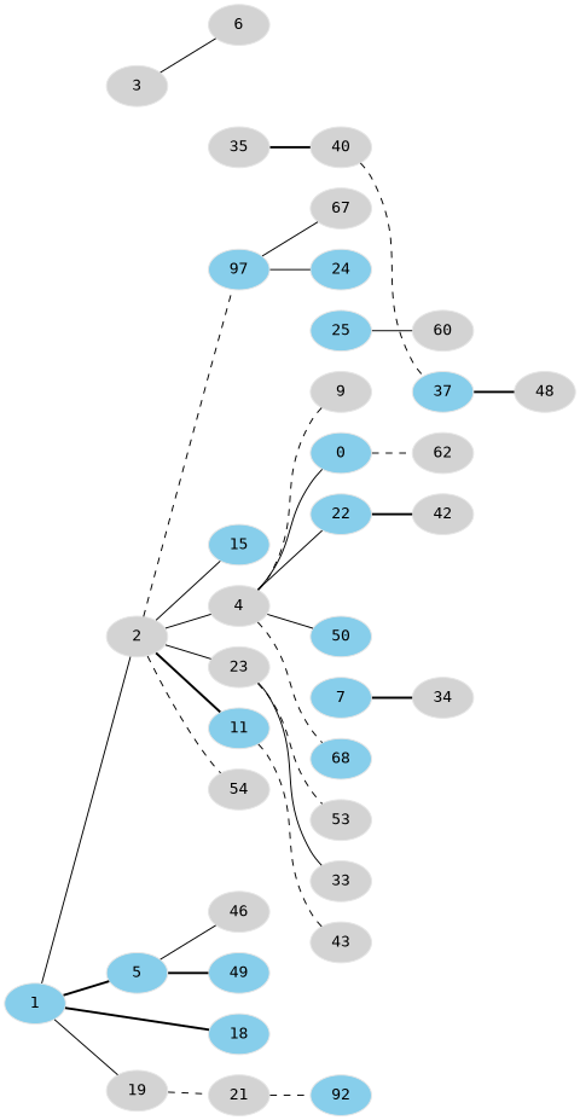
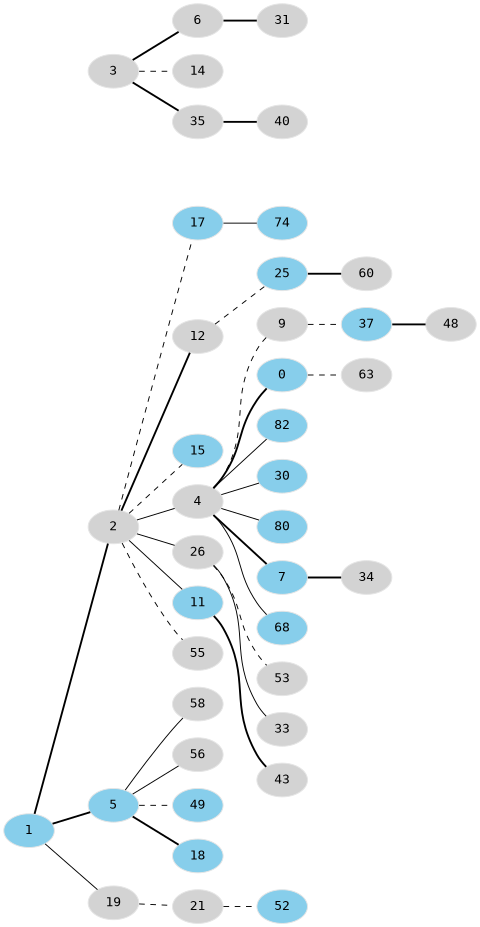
  graph {
    fontname="DejaVu Sans Mono"
    rankdir=LR
    node [color=gray90 fillcolor=lightgrey fontname="DejaVu Sans Mono" style=filled]
    edge [fontname="DejaVu Sans Mono" style=solid]
    1 [fillcolor=skyblue super="+44"]
    2 [super="+10"]
    5 [fillcolor=skyblue super="+29"]
    19
    4 [super="+13"]
    11 [fillcolor=skyblue super="+39"]
+   12
    15 [fillcolor=skyblue super="+23"]
-   17 [fillcolor=skyblue super="+27" label=97]
-   26 [super="+36" label=23]
-   54 [super="+55"]
+   17 [fillcolor=skyblue super="+27"]
+   26 [super="+36"]
+   54 [super="+55" label=55]
    18 [fillcolor=skyblue super="+65"]
-   46
+   46 [label=56]
    49 [fillcolor=skyblue]
+   58 [super="+62"]
    21 [super="+32"]
-   52 [fillcolor=skyblue label=92]
+   52 [fillcolor=skyblue]
    3 [super="+28"]
    6 [super="+16"]
+   14 [super="+57"]
    35
    7 [fillcolor=skyblue super="+56"]
    n23 [fillcolor=skyblue label=0 super="+47"]
    9 [super="+20"]
-   22 [fillcolor=skyblue]
-   50 [fillcolor=skyblue]
+   22 [fillcolor=skyblue label=82]
+   30 [fillcolor=skyblue]
+   50 [fillcolor=skyblue label=80]
    68 [fillcolor=skyblue]
    43 [super="+61"]
    25 [fillcolor=skyblue super="+69"]
-   24 [fillcolor=skyblue super="+45"]
-   67
+   24 [fillcolor=skyblue super="+45" label=74]
    33 [super="+38"]
    53
+   31
    40 [super="+41"]
    34
-   63 [super="+66" label=62]
+   63 [super="+66"]
    37 [fillcolor=skyblue super="+51"]
-   42 [super="+59"]
    48 [super="+64"]
    60
-   1 -- 2
+   1 -- 2 [style=bold]
    1 -- 5 [style=bold]
    1 -- 19
    2 -- 4
-   2 -- 11 [style=bold]
-   2 -- 15
+   2 -- 11
+   2 -- 12 [style=bold]
+   2 -- 15 [style=dashed]
    2 -- 17 [style=dashed]
    2 -- 26
    2 -- 54 [style=dashed]
-   1 -- 18 [style=bold]
+   5 -- 18 [style=bold]
    5 -- 46
-   5 -- 49 [style=bold]
+   5 -- 49 [style=dashed]
+   5 -- 58
    19 -- 21 [style=dashed]
-   4 -- n23
+   4 -- 7 [style=bold]
+   4 -- n23 [style=bold]
    4 -- 9 [style=dashed]
    4 -- 22
+   4 -- 30
    4 -- 50
-   4 -- 68 [style=dashed]
-   11 -- 43 [style=dashed]
+   4 -- 68
+   11 -- 43 [style=bold]
+   12 -- 25 [style=dashed]
    17 -- 24
-   17 -- 67
    26 -- 33
    26 -- 53 [style=dashed]
    21 -- 52 [style=dashed]
-   3 -- 6
+   3 -- 6 [style=bold]
+   3 -- 14 [style=dashed]
+   3 -- 35 [style=bold]
+   6 -- 31 [style=bold]
    35 -- 40 [style=bold]
    7 -- 34 [style=bold]
    n23 -- 63 [style=dashed]
-   40 -- 37 [style=dashed]
-   22 -- 42 [style=bold]
-   25 -- 60
+   9 -- 37 [style=dashed]
+   25 -- 60 [style=bold]
    37 -- 48 [style=bold]
  }
